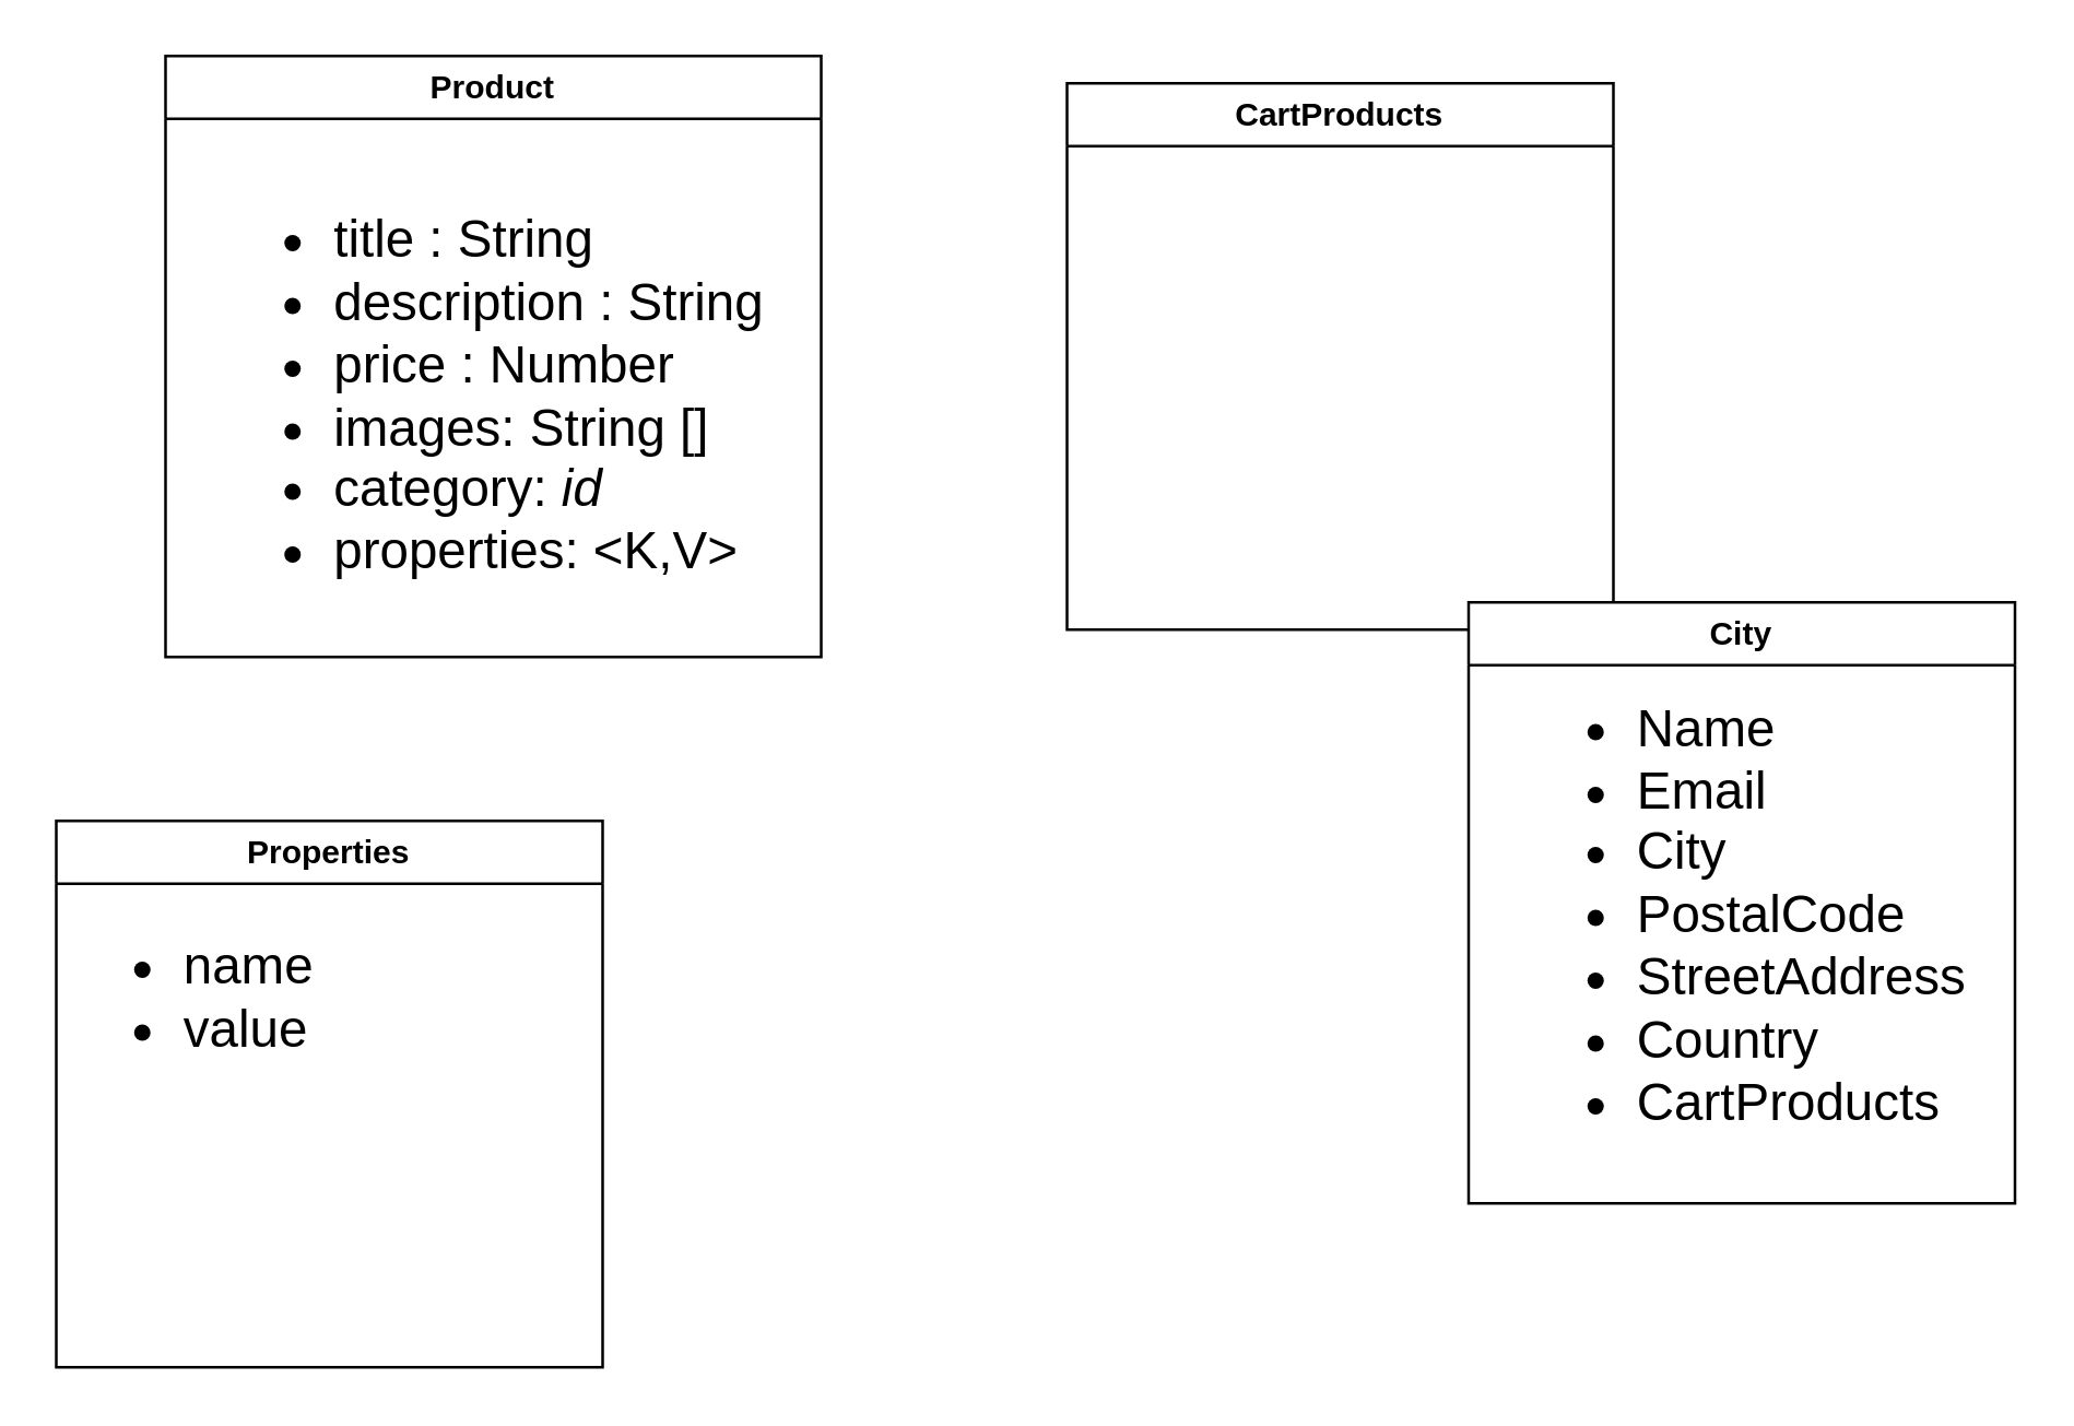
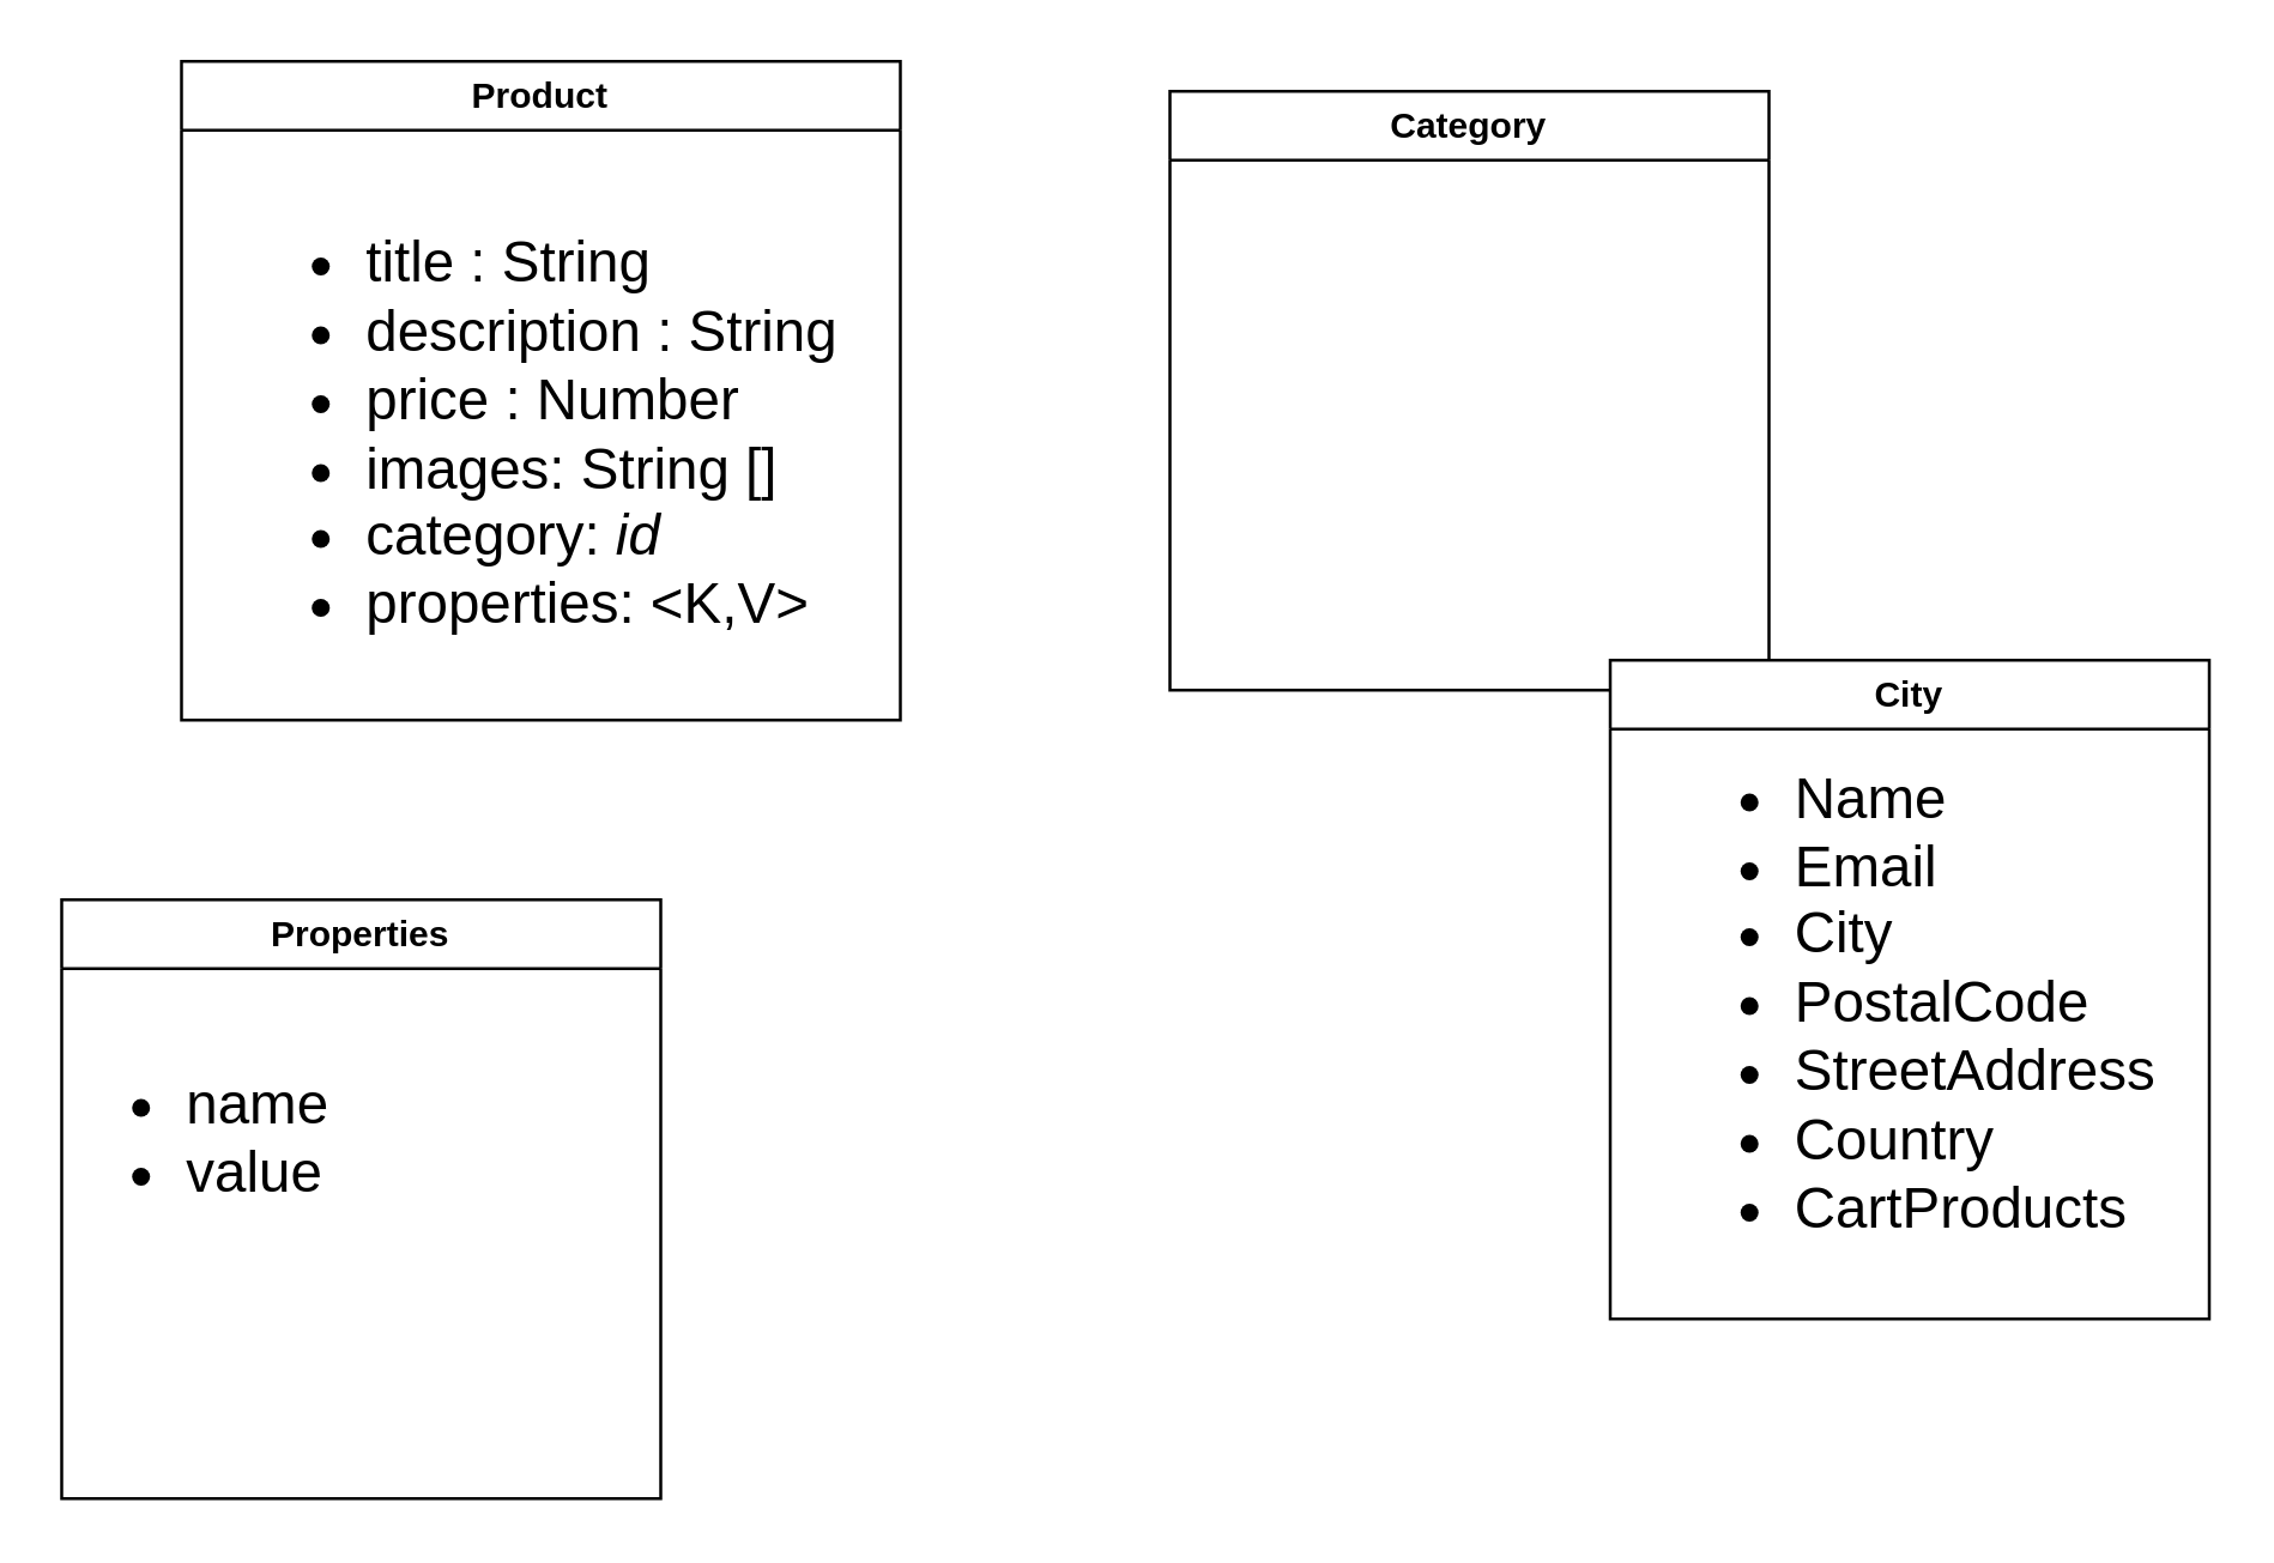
  <mxCell id="0" />
  <mxCell id="1" parent="0" />
  <mxCell id="2" value="Product" style="swimlane;whiteSpace=wrap;html=1;" parent="1" vertex="1"><mxGeometry x="60" y="20" width="240" height="220" as="geometry" /></mxCell>
  <mxCell id="3" value="&lt;ul style=&quot;font-size: 19px;&quot;&gt;&lt;li&gt;title : String&lt;/li&gt;&lt;li&gt;description&amp;nbsp;: String&lt;/li&gt;&lt;li&gt;price : Number&lt;/li&gt;&lt;li&gt;images: String []&lt;/li&gt;&lt;li&gt;category: &lt;i&gt;id&lt;/i&gt;&lt;/li&gt;&lt;li&gt;properties: &amp;lt;K,V&amp;gt;&lt;/li&gt;&lt;/ul&gt;" style="text;html=1;align=left;verticalAlign=middle;resizable=0;points=[];autosize=1;strokeColor=none;fillColor=none;" parent="2" vertex="1"><mxGeometry x="20" y="30" width="220" height="190" as="geometry" /></mxCell>
- <mxCell id="4" value="CartProducts" style="swimlane;whiteSpace=wrap;html=1;" parent="1" vertex="1"><mxGeometry x="390" y="30" width="200" height="200" as="geometry" /></mxCell>
+ <mxCell id="4" value="Category" style="swimlane;whiteSpace=wrap;html=1;" parent="1" vertex="1"><mxGeometry x="390" y="30" width="200" height="200" as="geometry" /></mxCell>
  <mxCell id="5" value="City" style="swimlane;whiteSpace=wrap;html=1;" parent="1" vertex="1"><mxGeometry x="537" y="220" width="200" height="220" as="geometry" /></mxCell>
  <mxCell id="6" value="&lt;ul style=&quot;font-size: 19px;&quot;&gt;&lt;li&gt;Name&lt;br&gt;&lt;/li&gt;&lt;li&gt;Email&lt;/li&gt;&lt;li&gt;City&lt;/li&gt;&lt;li&gt;PostalCode&lt;/li&gt;&lt;li&gt;StreetAddress&lt;/li&gt;&lt;li&gt;Country&lt;/li&gt;&lt;li&gt;CartProducts&lt;/li&gt;&lt;/ul&gt;" style="text;html=1;align=left;verticalAlign=middle;resizable=0;points=[];autosize=1;strokeColor=none;fillColor=none;" parent="5" vertex="1"><mxGeometry x="20" y="10" width="180" height="210" as="geometry" /></mxCell>
  <mxCell id="7" value="Properties" style="swimlane;whiteSpace=wrap;html=1;" parent="1" vertex="1"><mxGeometry x="20" y="300" width="200" height="200" as="geometry" /></mxCell>
- <mxCell id="8" value="&lt;ul style=&quot;font-size: 19px;&quot;&gt;&lt;li&gt;name&lt;/li&gt;&lt;li&gt;value&lt;/li&gt;&lt;/ul&gt;" style="text;html=1;align=left;verticalAlign=middle;resizable=0;points=[];autosize=1;strokeColor=none;fillColor=none;" parent="7" vertex="1"><mxGeometry x="5" y="15" width="110" height="100" as="geometry" /></mxCell>
+ <mxCell id="8" value="&lt;ul style=&quot;font-size: 19px;&quot;&gt;&lt;li&gt;name&lt;/li&gt;&lt;li&gt;value&lt;/li&gt;&lt;/ul&gt;" style="text;html=1;align=left;verticalAlign=middle;resizable=0;points=[];autosize=1;strokeColor=none;fillColor=none;" parent="7" vertex="1"><mxGeometry y="30" width="110" height="100" as="geometry" /></mxCell>
